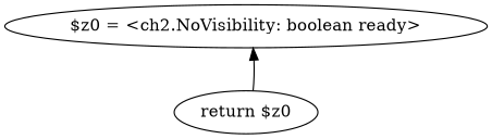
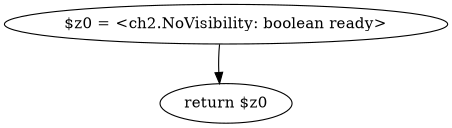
  digraph {
    "$z0 = <ch2.NoVisibility: boolean ready>"
    "return $z0"
-   "return $z0" -> "$z0 = <ch2.NoVisibility: boolean ready>"
+   "$z0 = <ch2.NoVisibility: boolean ready>" -> "return $z0"
  }
